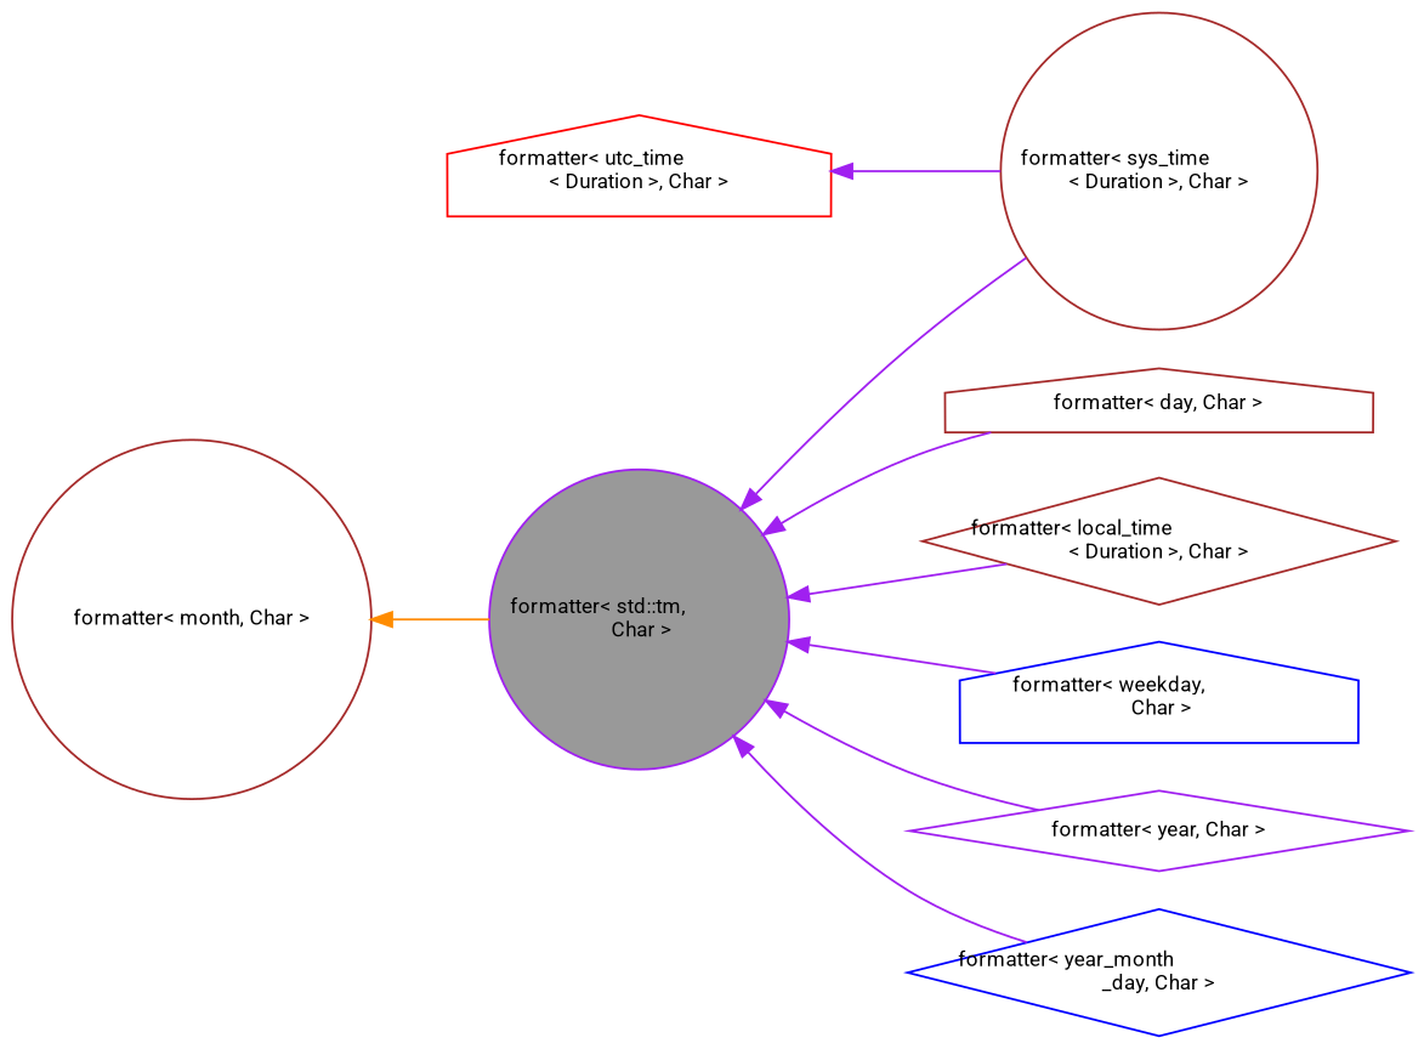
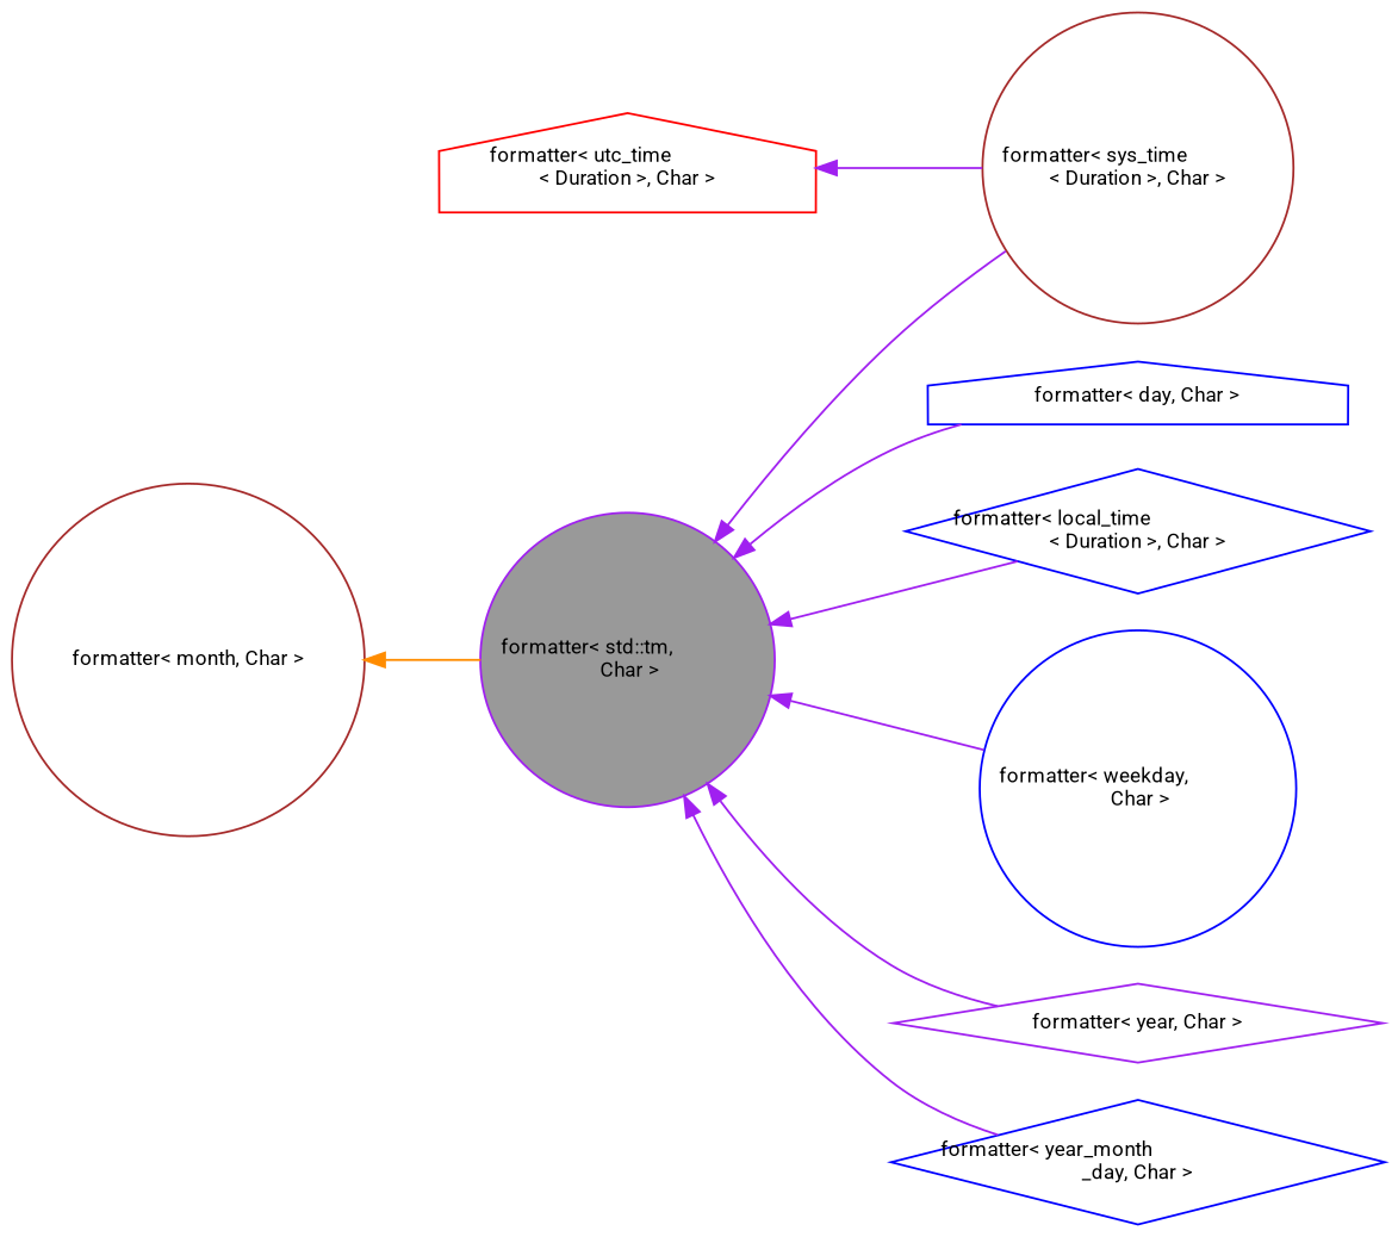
  digraph {
    fontname=Roboto
    rankdir=LR
    node [color=brown fillcolor=white fontname=Roboto fontsize=10 shape=circle style=filled]
    edge [color=purple dir=back fontname=Roboto fontsize=10 labelfontname=Helvetica labelfontsize=10 style=solid]
    n1 [color=purple fillcolor=grey60 fontcolor=black height=0.2 label="formatter\< std::tm,\l Char \>" width=0.4]
-   n2 [height=0.2 label="formatter\< day, Char \>" shape=house width=0.4]
-   n3 [height=0.2 label="formatter\< local_time\l\< Duration \>, Char \>" shape=diamond width=0.4]
+   n2 [color=blue height=0.2 label="formatter\< day, Char \>" shape=house width=0.4]
+   n3 [color=blue height=0.2 label="formatter\< local_time\l\< Duration \>, Char \>" shape=diamond width=0.4]
    n4 [height=0.2 label="formatter\< sys_time\l\< Duration \>, Char \>" width=0.4]
-   n5 [color=blue height=0.2 label="formatter\< weekday,\l Char \>" shape=house width=0.4]
+   n5 [color=blue height=0.2 label="formatter\< weekday,\l Char \>" width=0.4]
    n6 [color=purple height=0.2 label="formatter\< year, Char \>" shape=diamond width=0.4]
    n7 [color=blue height=0.2 label="formatter\< year_month\l_day, Char \>" shape=diamond width=0.4]
    n8 [height=0.2 label="formatter\< month, Char \>" width=0.4]
    n9 [color=red height=0.2 label="formatter\< utc_time\l\< Duration \>, Char \>" shape=house width=0.4]
    n1 -> n2
    n1 -> n3
    n1 -> n4
    n1 -> n5
    n1 -> n6
    n1 -> n7
    n8 -> n1 [color=darkorange]
    n9 -> n4
  }
